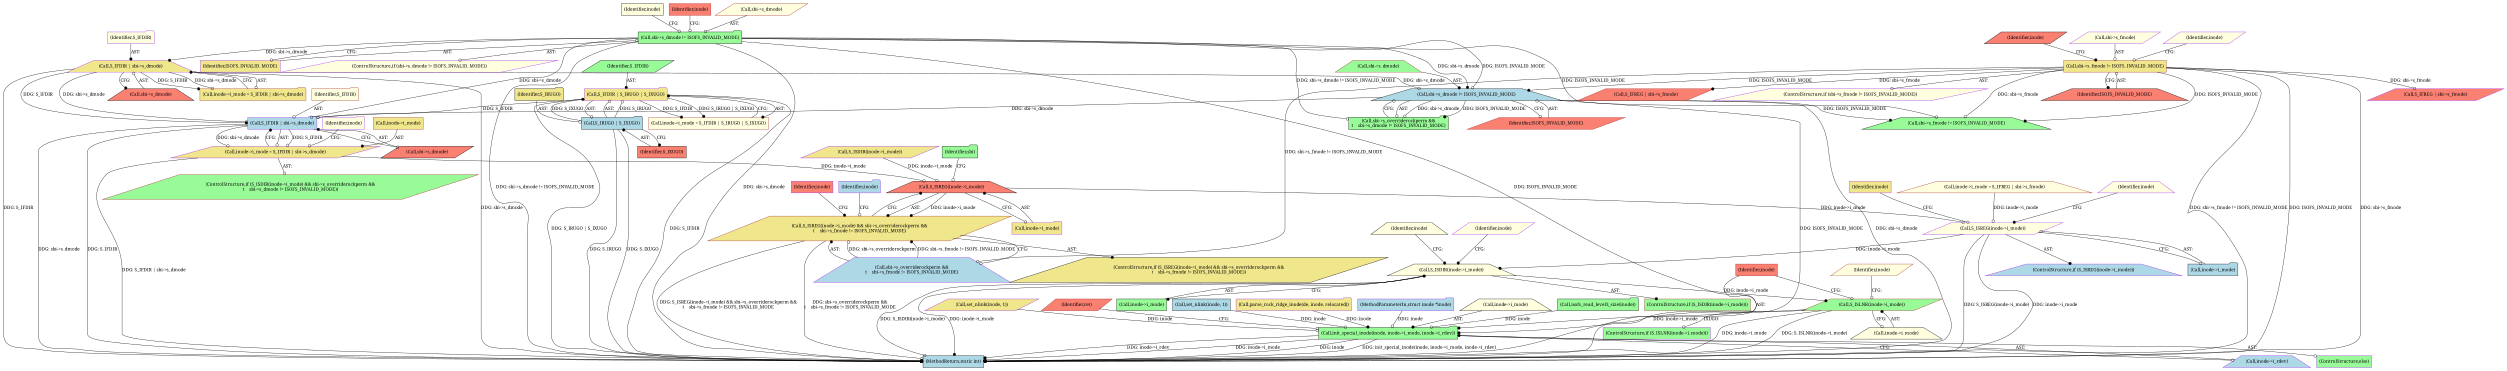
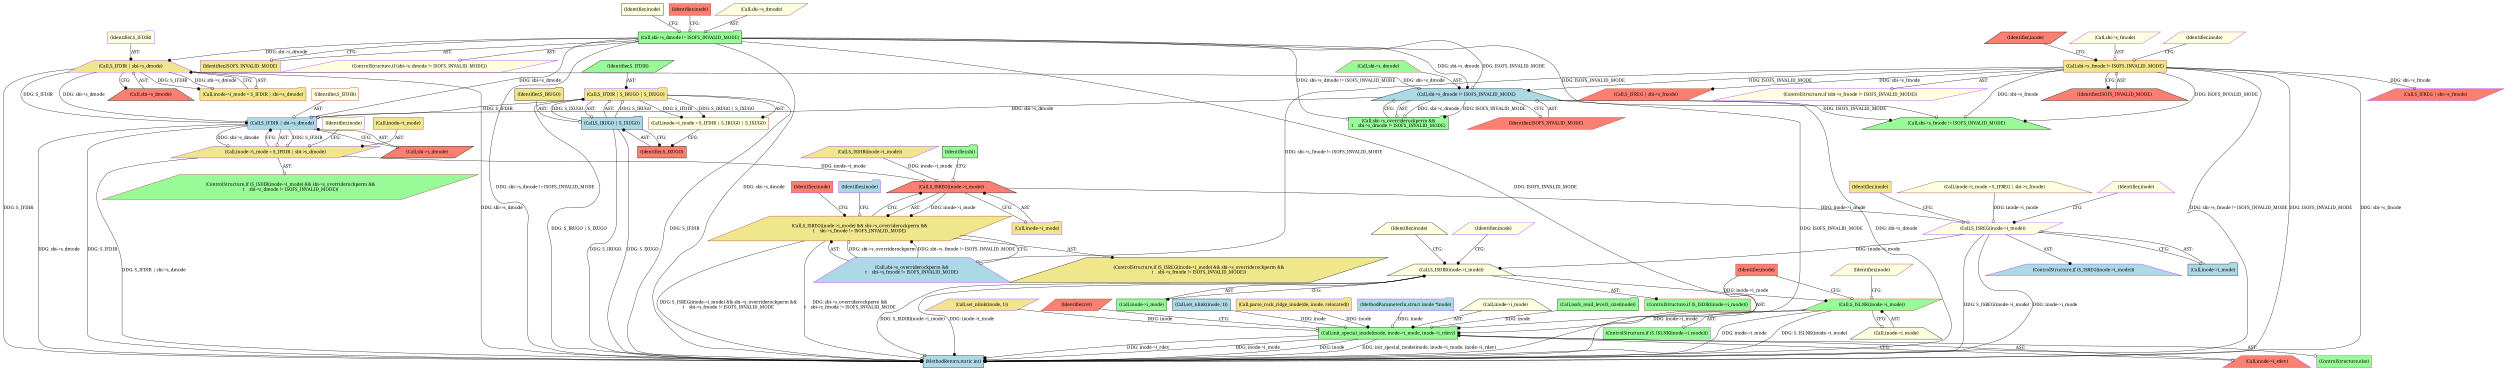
  digraph {
    fontname="Noto Serif"
    node [color=purple fillcolor=lightyellow fontname="Noto Serif" shape=parallelogram style=filled]
    edge [arrowhead=odot fontname="Noto Serif"]
    n1 [fillcolor=lightblue label="(Call,S_IFDIR | sbi->s_dmode)" shape=folder]
    n2 [fillcolor=khaki label="(Call,inode->i_mode = S_IFDIR | sbi->s_dmode)"]
    n3 [color=black fillcolor=lightblue label="(MethodReturn,static int)" shape=box]
    n4 [color=black fillcolor=salmon label="(Call,sbi->s_dmode)"]
    n5 [color=black fillcolor=salmon label="(Call,S_ISREG(inode->i_mode))" shape=trapezium]
    n6 [color=brown fillcolor=palegreen label="(ControlStructure,if (S_ISDIR(inode->i_mode) && sbi->s_overriderockperm &&\n\t    sbi->s_dmode != ISOFS_INVALID_MODE))"]
    n7 [fillcolor=khaki label="(Call,S_IFDIR | S_IRUGO | S_IXUGO)" shape=folder]
    n8 [color=black fillcolor=lightblue label="(Call,S_IRUGO | S_IXUGO)" shape=folder]
    n9 [color=brown label="(Call,inode->i_mode = S_IFDIR | S_IRUGO | S_IXUGO)" shape=box]
    n10 [color=black fillcolor=salmon label="(Identifier,S_IXUGO)" shape=box]
    n11 [fillcolor=khaki label="(Call,S_IFDIR | sbi->s_dmode)" shape=trapezium]
    n12 [color=black fillcolor=lightblue label="(Call,sbi->s_dmode != ISOFS_INVALID_MODE)" shape=trapezium]
    n13 [color=black fillcolor=salmon label="(Call,sbi->s_dmode)" shape=trapezium]
    n14 [color=brown fillcolor=khaki label="(Call,inode->i_mode = S_IFDIR | sbi->s_dmode)" shape=folder]
    n15 [color=black fillcolor=palegreen label="(Call,sbi->s_fmode != ISOFS_INVALID_MODE)" shape=trapezium]
    n16 [color=black fillcolor=palegreen label="(Call,sbi->s_overriderockperm &&\n\t    sbi->s_dmode != ISOFS_INVALID_MODE)" shape=folder]
    n17 [color=brown fillcolor=salmon label="(Identifier,ISOFS_INVALID_MODE)"]
    n18 [color=black fillcolor=palegreen label="(Call,sbi->s_dmode != ISOFS_INVALID_MODE)" shape=folder]
    n19 [fillcolor=khaki label="(Identifier,ISOFS_INVALID_MODE)" shape=box]
    n20 [label="(ControlStructure,if (sbi->s_dmode != ISOFS_INVALID_MODE))"]
    n21 [color=brown fillcolor=khaki label="(Call,sbi->s_fmode != ISOFS_INVALID_MODE)" shape=box]
    n22 [fillcolor=salmon label="(Call,S_IFREG | sbi->s_fmode)"]
    n23 [color=brown fillcolor=salmon label="(Call,S_IFREG | sbi->s_fmode)"]
    n24 [label="(ControlStructure,if (sbi->s_fmode != ISOFS_INVALID_MODE))"]
    n25 [fillcolor=lightblue label="(Call,sbi->s_overriderockperm &&\n\t    sbi->s_fmode != ISOFS_INVALID_MODE)" shape=trapezium]
    n26 [color=black fillcolor=salmon label="(Identifier,ISOFS_INVALID_MODE)" shape=trapezium]
    n27 [color=brown fillcolor=khaki label="(Call,S_ISREG(inode->i_mode) && sbi->s_overriderockperm &&\n\t    sbi->s_fmode != ISOFS_INVALID_MODE)"]
    n28 [label="(Call,S_ISREG(inode->i_mode))"]
    n29 [fillcolor=khaki label="(Call,inode->i_mode)" shape=folder]
    n30 [color=black fillcolor=khaki label="(ControlStructure,if (S_ISREG(inode->i_mode) && sbi->s_overriderockperm &&\n\t    sbi->s_fmode != ISOFS_INVALID_MODE))"]
    n31 [color=black label="(Call,S_ISDIR(inode->i_mode))" shape=trapezium]
    n32 [color=black fillcolor=lightblue label="(Call,inode->i_mode)" shape=folder]
    n33 [fillcolor=lightblue label="(ControlStructure,if (S_ISREG(inode->i_mode)))" shape=trapezium]
    n34 [color=brown fillcolor=palegreen label="(Call,S_ISLNK(inode->i_mode))"]
    n35 [color=brown fillcolor=palegreen label="(ControlStructure,if (S_ISDIR(inode->i_mode)))" shape=box]
    n36 [color=black fillcolor=palegreen label="(Call,inode->i_mode)" shape=box]
    n37 [color=black fillcolor=palegreen label="(Call,init_special_inode(inode, inode->i_mode, inode->i_rdev))" shape=folder]
    n38 [color=black label="(Call,inode->i_mode)" shape=trapezium]
    n39 [fillcolor=palegreen label="(ControlStructure,if (S_ISLNK(inode->i_mode)))" shape=box]
    n40 [fillcolor=palegreen label="(ControlStructure,else)" shape=box]
-   n41 [fillcolor=lightblue label="(Call,inode->i_rdev)" shape=trapezium]
+   n41 [fillcolor=salmon label="(Call,inode->i_rdev)" shape=trapezium]
    n42 [label="(Call,sbi->s_fmode)"]
    n43 [color=black label="(Call,inode->i_mode)" shape=trapezium]
    n44 [color=black fillcolor=palegreen label="(Call,isofs_read_level3_size(inode))" shape=folder]
    n45 [label="(Identifier,inode)" shape=trapezium]
    n46 [color=brown fillcolor=salmon label="(Identifier,inode)" shape=box]
    n47 [fillcolor=khaki label="(Call,set_nlink(inode, 1))"]
    n48 [fillcolor=khaki label="(Identifier,inode)" shape=box]
    n49 [color=black fillcolor=khaki label="(Identifier,S_IRUGO)" shape=folder]
    n50 [label="(Identifier,S_IFDIR)" shape=folder]
    n51 [color=black label="(Identifier,inode)" shape=trapezium]
    n52 [color=brown fillcolor=salmon label="(Identifier,ret)"]
    n53 [fillcolor=salmon label="(Identifier,inode)" shape=box]
    n54 [color=black fillcolor=lightblue label="(Call,set_nlink(inode, 1))" shape=box]
    n55 [color=brown label="(Identifier,S_IFDIR)" shape=folder]
    n56 [fillcolor=khaki label="(Call,parse_rock_ridge_inode(de, inode, relocated))" shape=folder]
    n57 [fillcolor=lightblue label="(MethodParameterIn,struct inode *inode)" shape=folder]
    n58 [color=brown label="(Identifier,inode)"]
    n59 [color=black fillcolor=palegreen label="(Identifier,S_IFDIR)"]
    n60 [label="(Identifier,inode)" shape=folder]
    n61 [color=black label="(Identifier,inode)" shape=box]
    n62 [fillcolor=khaki label="(Call,S_ISDIR(inode->i_mode))"]
    n63 [label="(Identifier,inode)"]
    n64 [fillcolor=lightblue label="(Identifier,inode)" shape=folder]
    n65 [color=brown fillcolor=palegreen label="(Call,sbi->s_dmode)" shape=trapezium]
    n66 [color=brown label="(Call,inode->i_mode = S_IFREG | sbi->s_fmode)" shape=trapezium]
    n67 [color=black fillcolor=salmon label="(Identifier,inode)"]
    n68 [color=brown fillcolor=salmon label="(Identifier,inode)" shape=box]
    n69 [color=black fillcolor=palegreen label="(Identifier,sbi)" shape=folder]
    n70 [label="(Identifier,inode)"]
    n71 [color=brown label="(Call,sbi->s_dmode)"]
    n72 [color=brown fillcolor=khaki label="(Call,inode->i_mode)" shape=box]
    n1 -> n2 [label="AST: "]
    n1 -> n2 [label="DDG: S_IFDIR"]
    n1 -> n2 [label="DDG: sbi->s_dmode"]
    n1 -> n3 [arrowhead=dot label="DDG: sbi->s_dmode"]
    n1 -> n3 [arrowhead=dot label="DDG: S_IFDIR"]
    n1 -> n4 [label="CFG: "]
    n2 -> n1 [arrowhead=dot label="CFG: "]
    n2 -> n3 [arrowhead=dot label="DDG: S_IFDIR | sbi->s_dmode"]
    n2 -> n5 [label="DDG: inode->i_mode"]
    n2 -> n6 [label="AST: "]
    n4 -> n1 [arrowhead=dot label="AST: "]
    n5 -> n27 [arrowhead=dot label="AST: "]
    n5 -> n27 [arrowhead=dot label="DDG: inode->i_mode"]
    n5 -> n28 [label="DDG: inode->i_mode"]
    n5 -> n29 [label="CFG: "]
    n7 -> n1 [label="DDG: S_IFDIR"]
    n7 -> n3 [arrowhead=dot label="DDG: S_IFDIR"]
    n7 -> n3 [arrowhead=dot label="DDG: S_IRUGO | S_IXUGO"]
    n7 -> n8 [label="AST: "]
    n7 -> n9 [arrowhead=dot label="AST: "]
    n7 -> n9 [arrowhead=dot label="DDG: S_IFDIR"]
    n7 -> n9 [arrowhead=dot label="DDG: S_IRUGO | S_IXUGO"]
    n8 -> n3 [arrowhead=dot label="DDG: S_IRUGO"]
    n8 -> n3 [arrowhead=dot label="DDG: S_IXUGO"]
    n8 -> n7 [label="AST: "]
    n8 -> n7 [label="DDG: S_IRUGO"]
    n8 -> n7 [arrowhead=dot label="DDG: S_IXUGO"]
    n8 -> n10 [arrowhead=dot label="CFG: "]
-   n9 -> n7 [arrowhead=dot label="CFG: "]
+   n9 -> n10 [arrowhead=dot label="CFG: "]
    n10 -> n8 [arrowhead=dot label="AST: "]
    n11 -> n1 [arrowhead=dot label="DDG: S_IFDIR"]
    n11 -> n1 [label="DDG: sbi->s_dmode"]
    n11 -> n3 [arrowhead=dot label="DDG: sbi->s_dmode"]
    n11 -> n3 [label="DDG: S_IFDIR"]
    n11 -> n12 [label="DDG: sbi->s_dmode"]
    n11 -> n13 [arrowhead=dot label="CFG: "]
    n11 -> n14 [label="AST: "]
    n11 -> n14 [arrowhead=dot label="DDG: S_IFDIR"]
    n11 -> n14 [label="DDG: sbi->s_dmode"]
    n12 -> n1 [label="DDG: sbi->s_dmode"]
    n12 -> n3 [label="DDG: sbi->s_dmode"]
    n12 -> n3 [arrowhead=dot label="DDG: ISOFS_INVALID_MODE"]
    n12 -> n15 [arrowhead=dot label="DDG: ISOFS_INVALID_MODE"]
    n12 -> n16 [label="AST: "]
    n12 -> n16 [label="DDG: sbi->s_dmode"]
    n12 -> n16 [arrowhead=dot label="DDG: ISOFS_INVALID_MODE"]
    n12 -> n17 [label="CFG: "]
    n13 -> n11 [label="AST: "]
    n14 -> n11 [arrowhead=dot label="CFG: "]
    n16 -> n12 [label="CFG: "]
    n17 -> n12 [label="AST: "]
    n18 -> n1 [label="DDG: sbi->s_dmode"]
    n18 -> n3 [label="DDG: sbi->s_dmode"]
    n18 -> n3 [label="DDG: ISOFS_INVALID_MODE"]
    n18 -> n3 [label="DDG: sbi->s_dmode != ISOFS_INVALID_MODE"]
    n18 -> n11 [arrowhead=dot label="DDG: sbi->s_dmode"]
    n18 -> n12 [arrowhead=dot label="DDG: sbi->s_dmode"]
    n18 -> n12 [label="DDG: ISOFS_INVALID_MODE"]
    n18 -> n15 [label="DDG: ISOFS_INVALID_MODE"]
    n18 -> n16 [label="DDG: sbi->s_dmode != ISOFS_INVALID_MODE"]
    n18 -> n19 [label="CFG: "]
    n18 -> n20 [label="AST: "]
    n19 -> n18 [label="AST: "]
    n21 -> n3 [label="DDG: ISOFS_INVALID_MODE"]
    n21 -> n3 [label="DDG: sbi->s_fmode"]
    n21 -> n3 [arrowhead=dot label="DDG: sbi->s_fmode != ISOFS_INVALID_MODE"]
    n21 -> n12 [arrowhead=dot label="DDG: ISOFS_INVALID_MODE"]
    n21 -> n15 [label="DDG: sbi->s_fmode"]
    n21 -> n15 [arrowhead=dot label="DDG: ISOFS_INVALID_MODE"]
    n21 -> n22 [label="DDG: sbi->s_fmode"]
    n21 -> n23 [arrowhead=dot label="DDG: sbi->s_fmode"]
    n21 -> n24 [label="AST: "]
    n21 -> n25 [label="DDG: sbi->s_fmode != ISOFS_INVALID_MODE"]
    n21 -> n26 [arrowhead=dot label="CFG: "]
    n25 -> n27 [arrowhead=dot label="AST: "]
    n25 -> n27 [label="DDG: sbi->s_overriderockperm"]
    n25 -> n27 [arrowhead=dot label="DDG: sbi->s_fmode != ISOFS_INVALID_MODE"]
    n26 -> n21 [label="AST: "]
    n27 -> n3 [label="DDG: sbi->s_overriderockperm &&\n\t    sbi->s_fmode != ISOFS_INVALID_MODE"]
    n27 -> n3 [label="DDG: S_ISREG(inode->i_mode) && sbi->s_overriderockperm &&\n\t    sbi->s_fmode != ISOFS_INVALID_MODE"]
    n27 -> n5 [arrowhead=dot label="CFG: "]
    n27 -> n25 [label="CFG: "]
    n27 -> n30 [arrowhead=dot label="AST: "]
    n28 -> n3 [label="DDG: S_ISREG(inode->i_mode)"]
    n28 -> n3 [label="DDG: inode->i_mode"]
    n28 -> n31 [arrowhead=dot label="DDG: inode->i_mode"]
    n28 -> n32 [label="CFG: "]
    n28 -> n33 [arrowhead=dot label="AST: "]
    n29 -> n5 [arrowhead=dot label="AST: "]
    n31 -> n3 [arrowhead=dot label="DDG: inode->i_mode"]
    n31 -> n3 [label="DDG: S_ISDIR(inode->i_mode)"]
    n31 -> n34 [arrowhead=dot label="DDG: inode->i_mode"]
    n31 -> n35 [arrowhead=dot label="AST: "]
    n31 -> n36 [arrowhead=dot label="CFG: "]
    n32 -> n28 [label="AST: "]
    n34 -> n3 [arrowhead=dot label="DDG: S_ISLNK(inode->i_mode)"]
    n34 -> n3 [label="DDG: inode->i_mode"]
    n34 -> n37 [arrowhead=dot label="DDG: inode->i_mode"]
    n34 -> n38 [label="CFG: "]
-   n34 -> n39 [label="IXUGO: "]
+   n34 -> n39 [label="AST: "]
    n36 -> n31 [arrowhead=dot label="AST: "]
    n37 -> n3 [arrowhead=dot label="DDG: inode->i_rdev"]
    n37 -> n3 [label="DDG: inode->i_mode"]
    n37 -> n3 [label="DDG: inode"]
    n37 -> n3 [arrowhead=dot label="DDG: init_special_inode(inode, inode->i_mode, inode->i_rdev)"]
    n37 -> n40 [label="AST: "]
    n37 -> n41 [label="CFG: "]
    n38 -> n34 [arrowhead=dot label="AST: "]
    n41 -> n37 [arrowhead=dot label="AST: "]
    n42 -> n21 [label="AST: "]
    n43 -> n37 [arrowhead=dot label="AST: "]
    n44 -> n37 [label="DDG: inode"]
    n45 -> n28 [arrowhead=dot label="CFG: "]
    n46 -> n34 [label="CFG: "]
    n46 -> n37 [arrowhead=dot label="AST: "]
    n47 -> n37 [label="DDG: inode"]
    n48 -> n28 [label="CFG: "]
    n49 -> n8 [label="AST: "]
    n50 -> n11 [arrowhead=dot label="AST: "]
    n51 -> n31 [arrowhead=dot label="CFG: "]
    n52 -> n37 [label="CFG: "]
    n53 -> n27 [arrowhead=dot label="CFG: "]
    n54 -> n37 [label="DDG: inode"]
    n55 -> n1 [label="AST: "]
    n56 -> n37 [arrowhead=dot label="DDG: inode"]
    n57 -> n37 [label="DDG: inode"]
    n58 -> n34 [label="CFG: "]
    n59 -> n7 [arrowhead=dot label="AST: "]
    n60 -> n2 [label="CFG: "]
    n61 -> n18 [label="CFG: "]
    n62 -> n5 [label="DDG: inode->i_mode"]
    n63 -> n21 [label="CFG: "]
    n64 -> n27 [label="CFG: "]
    n65 -> n12 [arrowhead=dot label="AST: "]
    n66 -> n28 [label="DDG: inode->i_mode"]
    n67 -> n21 [arrowhead=dot label="CFG: "]
    n68 -> n18 [label="CFG: "]
    n69 -> n5 [label="CFG: "]
    n70 -> n31 [arrowhead=dot label="CFG: "]
    n71 -> n18 [label="AST: "]
    n72 -> n2 [arrowhead=dot label="AST: "]
  }
